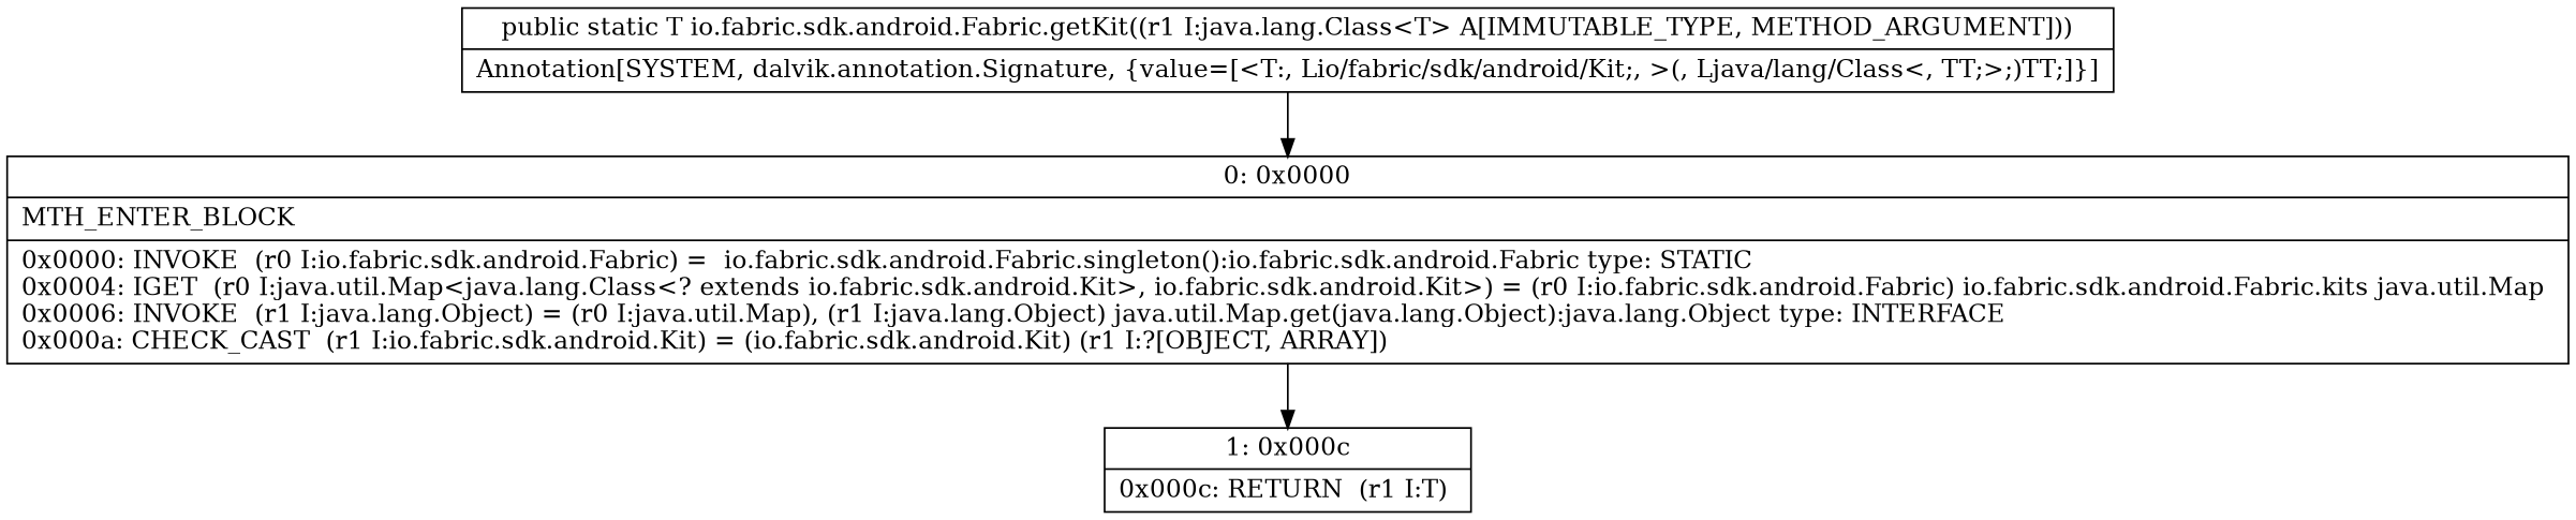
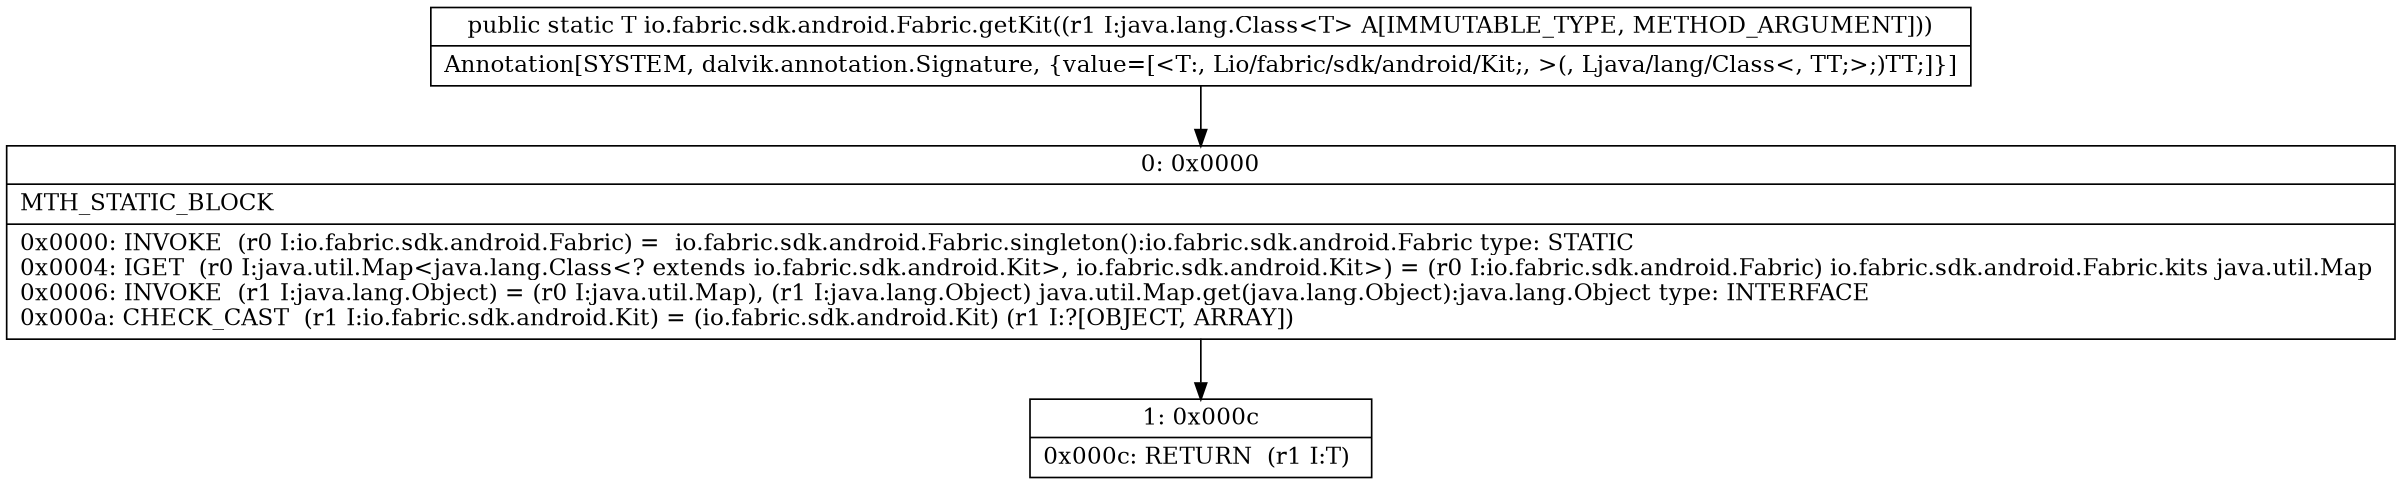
  digraph {
    node [shape=record]
-   n1 [label="{0\:\ 0x0000|MTH_ENTER_BLOCK\l|0x0000: INVOKE  (r0 I:io.fabric.sdk.android.Fabric) =  io.fabric.sdk.android.Fabric.singleton():io.fabric.sdk.android.Fabric type: STATIC \l0x0004: IGET  (r0 I:java.util.Map\<java.lang.Class\<? extends io.fabric.sdk.android.Kit\>, io.fabric.sdk.android.Kit\>) = (r0 I:io.fabric.sdk.android.Fabric) io.fabric.sdk.android.Fabric.kits java.util.Map \l0x0006: INVOKE  (r1 I:java.lang.Object) = (r0 I:java.util.Map), (r1 I:java.lang.Object) java.util.Map.get(java.lang.Object):java.lang.Object type: INTERFACE \l0x000a: CHECK_CAST  (r1 I:io.fabric.sdk.android.Kit) = (io.fabric.sdk.android.Kit) (r1 I:?[OBJECT, ARRAY]) \l}"]
+   n1 [label="{0\:\ 0x0000|MTH_STATIC_BLOCK\l|0x0000: INVOKE  (r0 I:io.fabric.sdk.android.Fabric) =  io.fabric.sdk.android.Fabric.singleton():io.fabric.sdk.android.Fabric type: STATIC \l0x0004: IGET  (r0 I:java.util.Map\<java.lang.Class\<? extends io.fabric.sdk.android.Kit\>, io.fabric.sdk.android.Kit\>) = (r0 I:io.fabric.sdk.android.Fabric) io.fabric.sdk.android.Fabric.kits java.util.Map \l0x0006: INVOKE  (r1 I:java.lang.Object) = (r0 I:java.util.Map), (r1 I:java.lang.Object) java.util.Map.get(java.lang.Object):java.lang.Object type: INTERFACE \l0x000a: CHECK_CAST  (r1 I:io.fabric.sdk.android.Kit) = (io.fabric.sdk.android.Kit) (r1 I:?[OBJECT, ARRAY]) \l}"]
    n2 [label="{1\:\ 0x000c|0x000c: RETURN  (r1 I:T) \l}"]
    n3 [label="{public static T io.fabric.sdk.android.Fabric.getKit((r1 I:java.lang.Class\<T\> A[IMMUTABLE_TYPE, METHOD_ARGUMENT]))  | Annotation[SYSTEM, dalvik.annotation.Signature, \{value=[\<T:, Lio\/fabric\/sdk\/android\/Kit;, \>(, Ljava\/lang\/Class\<, TT;\>;)TT;]\}]\l}"]
    n1 -> n2
    n3 -> n1
  }
